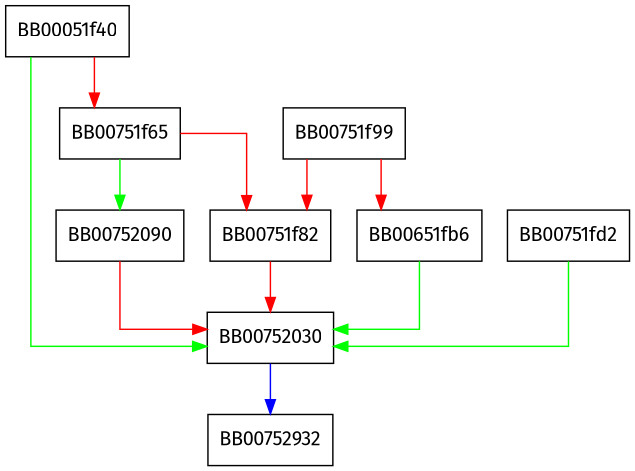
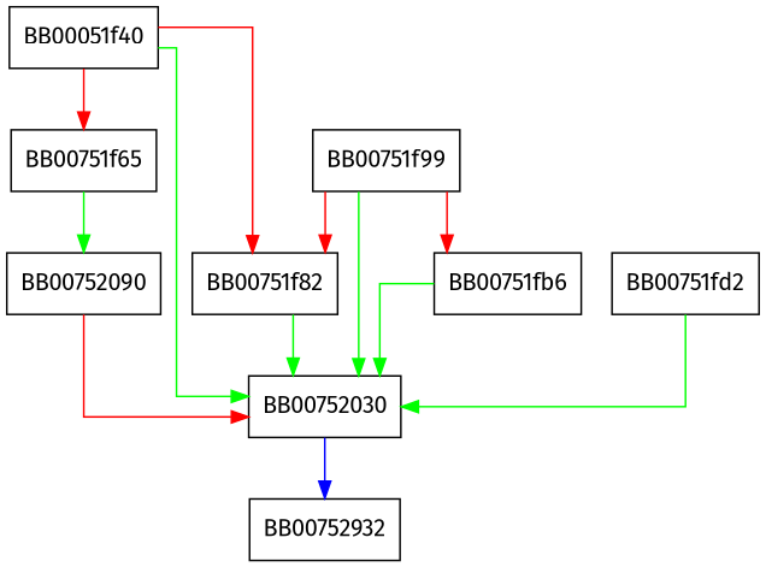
  digraph {
    fontname="Fira Sans"
    splines=ortho
    node [fontname="Fira Sans" shape=box]
    edge [color=green fontname="Fira Sans"]
    n1 [label=BB00051f40]
    BB00752030
    BB00751f65
    n4 [label=BB00752932]
    n5 [label=BB00752090]
    BB00751f82
    BB00751f99
-   BB00751fb6 [label=BB00651fb6]
+   BB00751fb6
    BB00751fd2
    n1 -> BB00752030
    n1 -> BB00751f65 [color=red]
    BB00752030 -> n4 [color=blue]
    BB00751f65 -> n5
-   BB00751f65 -> BB00751f82 [color=red]
+   n1 -> BB00751f82 [color=red]
    n5 -> BB00752030 [color=red]
-   BB00751f82 -> BB00752030 [color=red]
+   BB00751f82 -> BB00752030
+   BB00751f99 -> BB00752030
    BB00751f99 -> BB00751f82 [color=red]
    BB00751f99 -> BB00751fb6 [color=red]
    BB00751fb6 -> BB00752030
    BB00751fd2 -> BB00752030
  }
